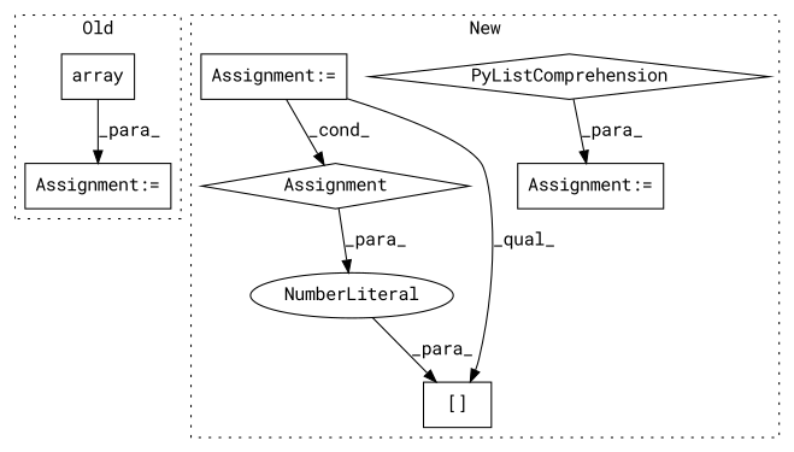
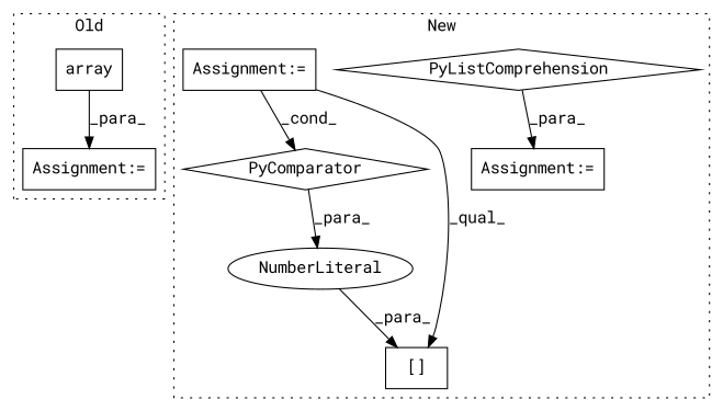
  digraph {
    fontname="Roboto Mono"
    node [a=7 fontname="Roboto Mono" l=1 shape=box]
    edge [fontname="Roboto Mono"]
    n1 [a=32 l="6,1" label=array s="3216,3253"]
    n2 [label="Assignment:=" s=3209]
    n3 [a=109 l=127 label=PyListComprehension s=3625 shape=diamond]
-   n4 [a=113 l=25 label=Assignment s=3719 shape=diamond]
+   n4 [a=113 l=25 label=PyComparator s=3719 shape=diamond]
    n5 [l=17 label="Assignment:=" s=3285]
    n6 [label="Assignment:=" s=3760]
    n7 [a=2 l="10,1" label="[]" s="3902,3913"]
    n8 [a=34 label=NumberLiteral s=3912 shape=ellipse]
    subgraph cluster_1 {
      label=Old
      style=dotted
      n1
      n2
    }
    subgraph cluster_2 {
      label=New
      style=dotted
      n3
      n4
      n5
      n6
      n7
      n8
    }
    n1 -> n2 [label=_para_]
    n3 -> n6 [label=_para_]
    n4 -> n8 [label=_para_]
    n5 -> n4 [label=_cond_]
    n5 -> n7 [label=_qual_]
    n8 -> n7 [label=_para_]
  }
